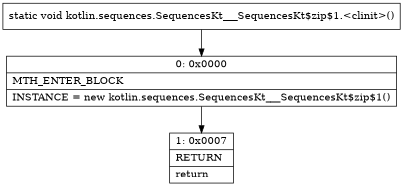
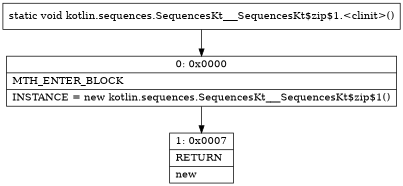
  digraph {
    fontname="DejaVu Serif"
    node [shape=record fontname="DejaVu Serif"]
    edge [fontname="DejaVu Serif"]
    n1 [label="{0\:\ 0x0000|MTH_ENTER_BLOCK\l|INSTANCE = new kotlin.sequences.SequencesKt___SequencesKt$zip$1()\l}"]
-   n2 [label="{1\:\ 0x0007|RETURN\l|return\l}"]
+   n2 [label="{1\:\ 0x0007|RETURN\l|new\l}"]
    n3 [label="{static void kotlin.sequences.SequencesKt___SequencesKt$zip$1.\<clinit\>() }"]
    n1 -> n2
    n3 -> n1
  }
